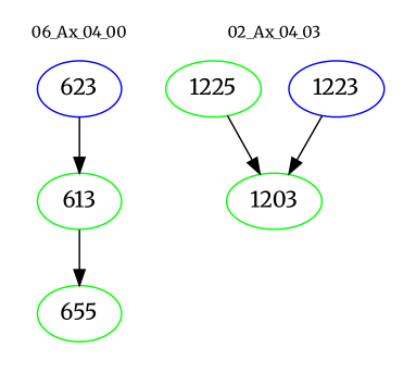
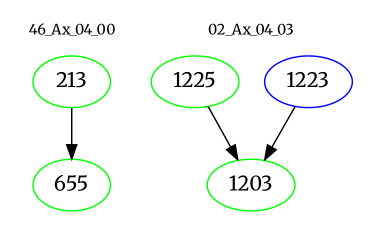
  digraph {
    fontname=Merriweather
    node [color=green fontname=Merriweather]
    edge [color=black fontname=Merriweather]
-   n1 [color=blue label=623]
-   n2 [label=613]
+   n2 [label=213]
    n3 [label=655]
    n4 [color=blue label=1223]
    n5 [label=1203]
    n6 [label=1225]
    subgraph cluster_1 {
      color=white
      fontsize=10
-     label="06_Ax_04_00"
-     n1
+     label="46_Ax_04_00"
      n2
      n3
    }
    subgraph cluster_2 {
      color=white
      fontsize=10
      label="02_Ax_04_03"
      n4
      n5
      n6
    }
-   n1 -> n2
    n2 -> n3
    n4 -> n5
    n6 -> n5
  }
